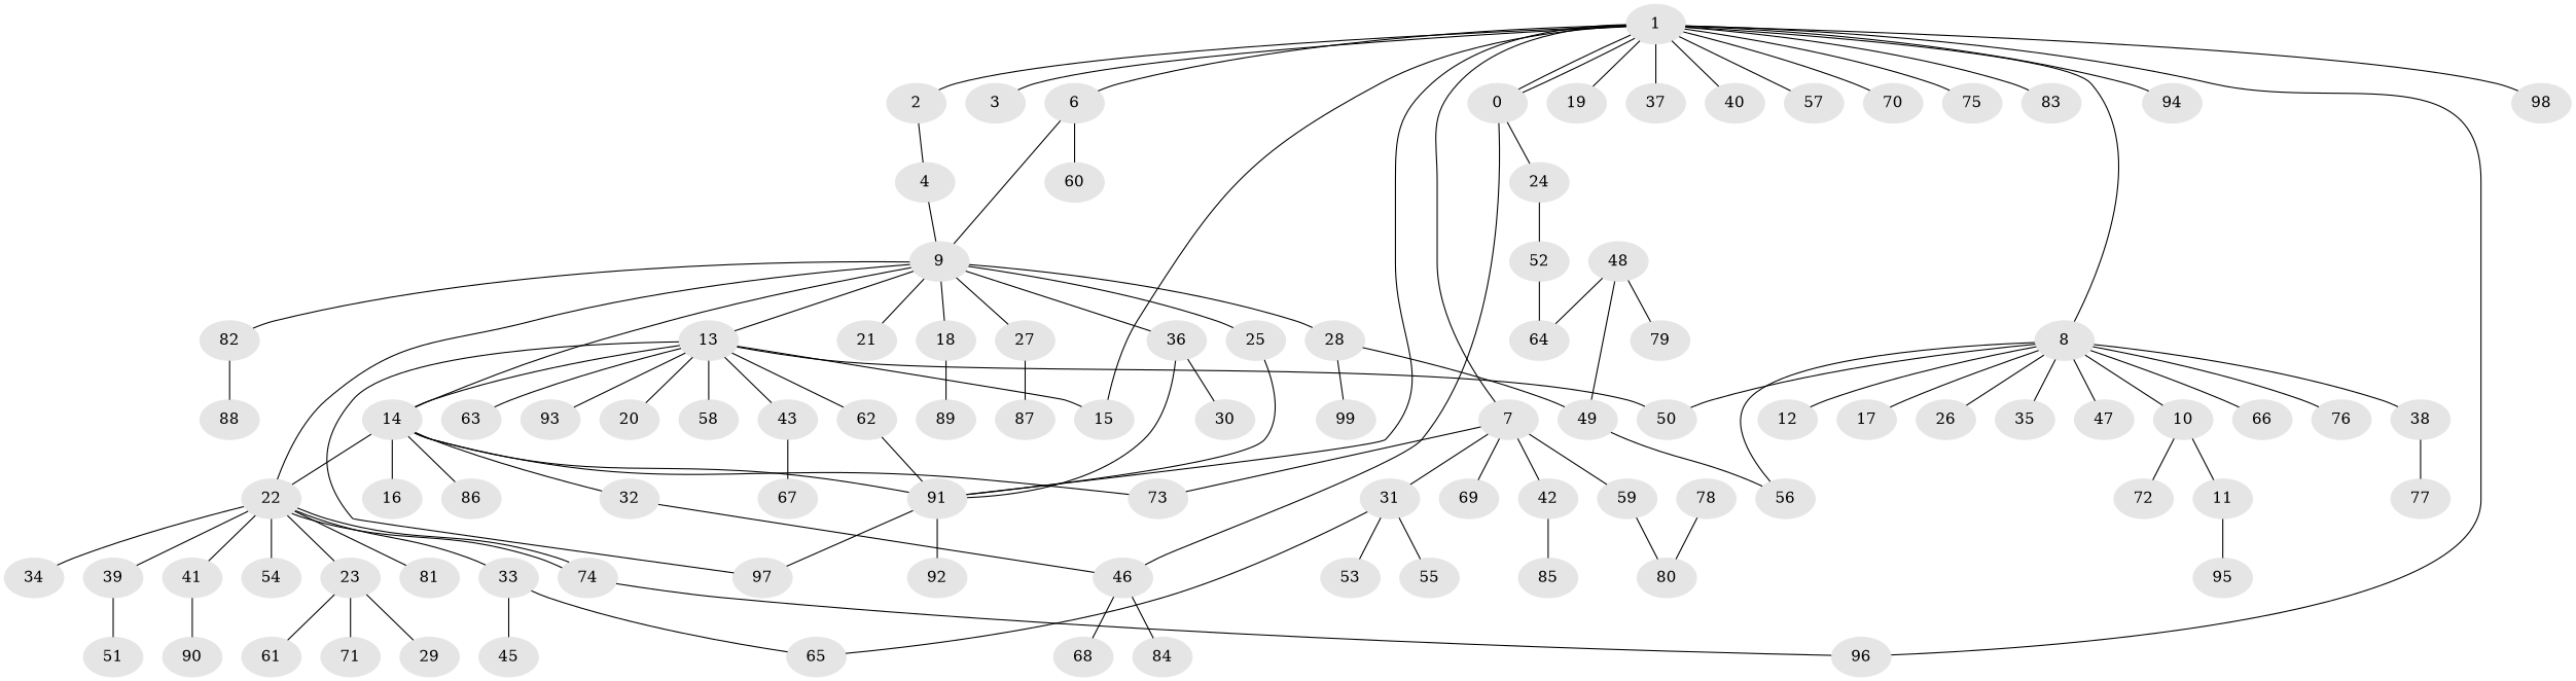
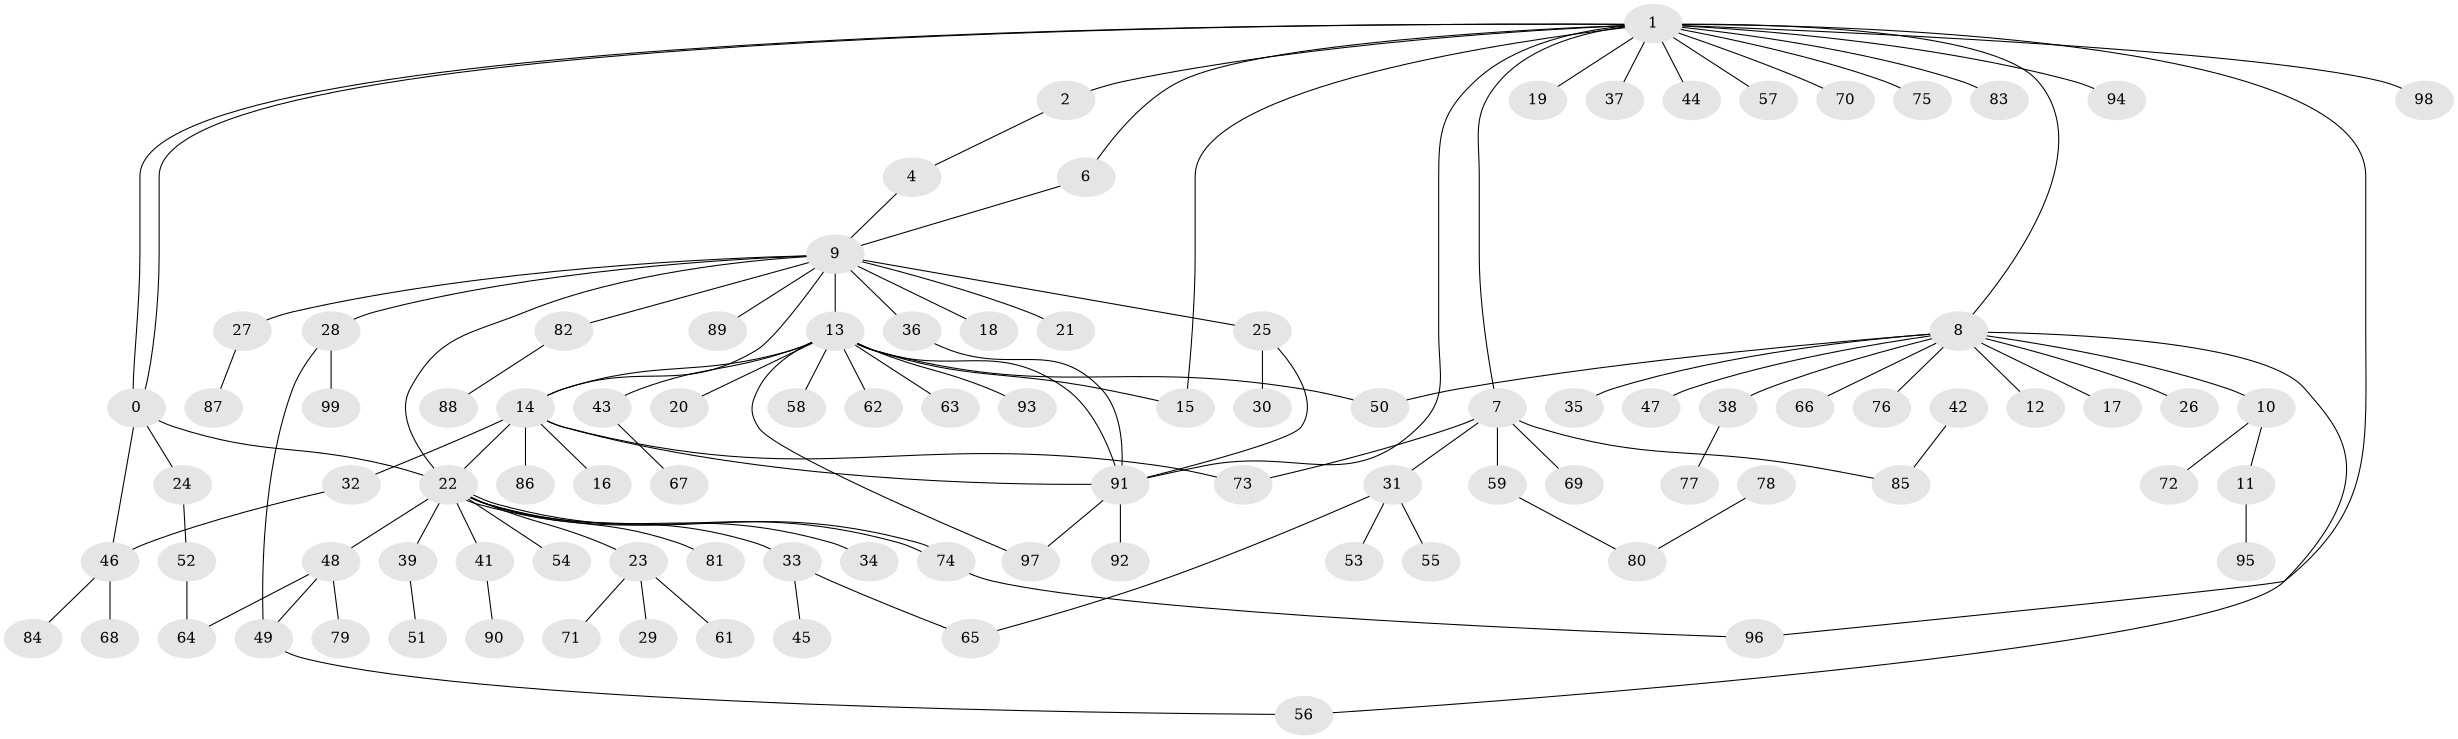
  graph {
    node [color=gray90 style=filled]
    1
    2
-   3
    n4 [label=0]
    6
    7
    8
    15
    19
    37
-   44 [label=40]
+   44
    57
    70
    75
    83
    91
    94
    96
    98
    4
    22
    24
    46
    9
-   60
    31
    42
    59
    69
    73
    10
    12
    17
    26
    35
    38
    47
    50
    56
    66
    76
    97
    92
    13
    14
    18
    21
    25
    27
    28
    36
    82
    89
    23
    33
    34
    39
    41
    48
    54
    74
    81
    52
    68
    84
    53
    55
    65
    85
    80
    11
    72
    77
    20
    43
    58
    62
    63
    93
    16
    32
    86
    30
    87
    49
    99
    88
    95
    67
    29
    61
    71
    45
    51
    90
    64
    79
    78
    1 -- 2
-   1 -- 3
    1 -- n4
    1 -- n4
    1 -- 6
    1 -- 7
    1 -- 8
    1 -- 15
    1 -- 19
    1 -- 37
    1 -- 44
    1 -- 57
    1 -- 70
    1 -- 75
    1 -- 83
    1 -- 91
    1 -- 94
    1 -- 96
    1 -- 98
    2 -- 4
+   n4 -- 22
    n4 -- 24
    n4 -- 46
    6 -- 9
-   6 -- 60
    7 -- 31
-   7 -- 42
+   7 -- 85
    7 -- 59
    7 -- 69
    7 -- 73
    8 -- 10
    8 -- 12
    8 -- 17
    8 -- 26
    8 -- 35
    8 -- 38
    8 -- 47
    8 -- 50
    8 -- 56
    8 -- 66
    8 -- 76
    91 -- 97
    91 -- 92
    4 -- 9
    22 -- 23
    22 -- 33
    22 -- 34
    22 -- 39
    22 -- 41
+   22 -- 48
    22 -- 54
    22 -- 74
    22 -- 74
    22 -- 81
    24 -- 52
    46 -- 68
    46 -- 84
    9 -- 22
    9 -- 13
    9 -- 14
    9 -- 18
    9 -- 21
    9 -- 25
    9 -- 27
    9 -- 28
    9 -- 36
    9 -- 82
-   18 -- 89
+   9 -- 89
    31 -- 53
    31 -- 55
    31 -- 65
    42 -- 85
    59 -- 80
    10 -- 11
    10 -- 72
    38 -- 77
    13 -- 15
-   62 -- 91
+   13 -- 91
    13 -- 50
    13 -- 97
    13 -- 14
    13 -- 20
    13 -- 43
    13 -- 58
    13 -- 62
    13 -- 63
    13 -- 93
    14 -- 91
    14 -- 22
    14 -- 73
    14 -- 16
    14 -- 32
    14 -- 86
    25 -- 91
-   36 -- 30
+   25 -- 30
    27 -- 87
    28 -- 49
    28 -- 99
    36 -- 91
    82 -- 88
    23 -- 29
    23 -- 61
    23 -- 71
    33 -- 65
    33 -- 45
    39 -- 51
    41 -- 90
    48 -- 49
    48 -- 64
    48 -- 79
    74 -- 96
    52 -- 64
    11 -- 95
    43 -- 67
    32 -- 46
    49 -- 56
    78 -- 80
  }
